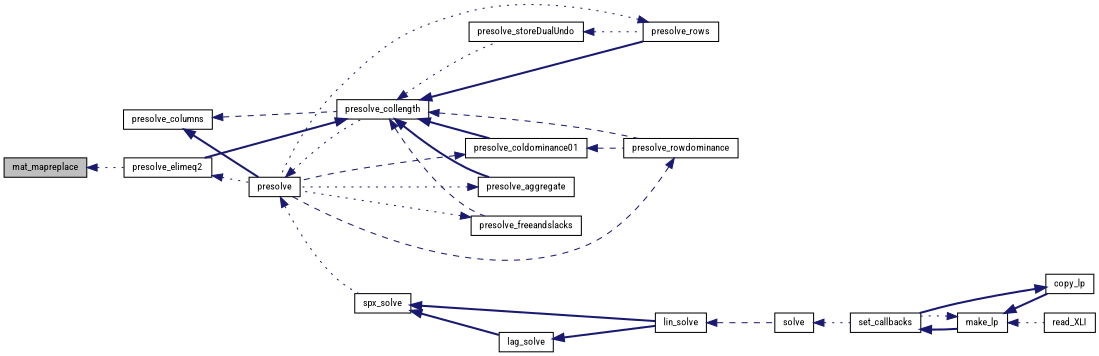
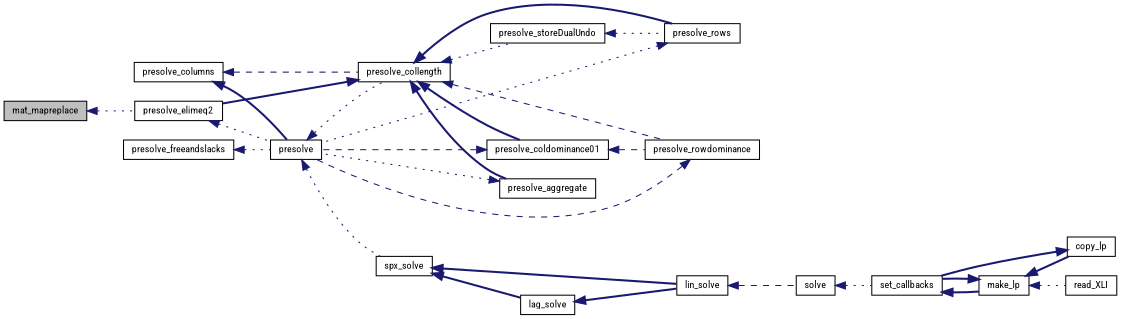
  digraph {
    fontname="Roboto Condensed"
    rankdir=LR
    node [color=black fillcolor=white fontname="Roboto Condensed" fontsize=10 shape=record style=filled]
    edge [color=midnightblue dir=back fontname="Roboto Condensed" fontsize=10 labelfontname=Helvetica labelfontsize=10 style=dotted]
    n1 [fillcolor=grey75 fontcolor=black height=0.2 label=mat_mapreplace width=0.4]
    n2 [height=0.2 label=presolve_elimeq2 width=0.4]
    n3 [height=0.2 label=presolve width=0.4]
    n4 [height=0.2 label=presolve_collength width=0.4]
    n5 [height=0.2 label=spx_solve width=0.4]
    n6 [height=0.2 label=presolve_storeDualUndo width=0.4]
    n7 [height=0.2 label=presolve_rows width=0.4]
    n8 [height=0.2 label=presolve_rowdominance width=0.4]
    n9 [height=0.2 label=presolve_coldominance01 width=0.4]
    n10 [height=0.2 label=presolve_aggregate width=0.4]
    n11 [height=0.2 label=presolve_freeandslacks width=0.4]
    n12 [height=0.2 label=lag_solve width=0.4]
    n13 [height=0.2 label=lin_solve width=0.4]
    n14 [height=0.2 label=presolve_columns width=0.4]
    n15 [height=0.2 label=solve width=0.4]
    n16 [height=0.2 label=set_callbacks width=0.4]
    n17 [height=0.2 label=make_lp width=0.4]
    n18 [height=0.2 label=copy_lp width=0.4]
    n19 [height=0.2 label=read_XLI width=0.4]
    n1 -> n2
    n2 -> n3
    n3 -> n4
    n3 -> n5
    n4 -> n2 [style=bold]
    n4 -> n6
    n4 -> n7 [style=bold]
    n4 -> n8 [style=dashed]
    n4 -> n9 [style=bold]
    n4 -> n10 [style=bold]
-   n4 -> n11 [style=dashed]
    n5 -> n12 [style=bold]
    n5 -> n13 [style=bold]
    n6 -> n7
    n7 -> n3
    n8 -> n3 [style=dashed]
    n9 -> n3 [style=dashed]
    n9 -> n8 [style=dashed]
    n10 -> n3
    n11 -> n3
    n12 -> n13 [style=bold]
    n13 -> n15 [style=dashed]
    n14 -> n3 [style=bold]
    n14 -> n4 [style=dashed]
    n15 -> n16
    n16 -> n17 [style=bold]
-   n17 -> n16
+   n17 -> n16 [style=bold]
    n17 -> n18 [style=bold]
    n17 -> n19
    n18 -> n16 [style=bold]
  }
